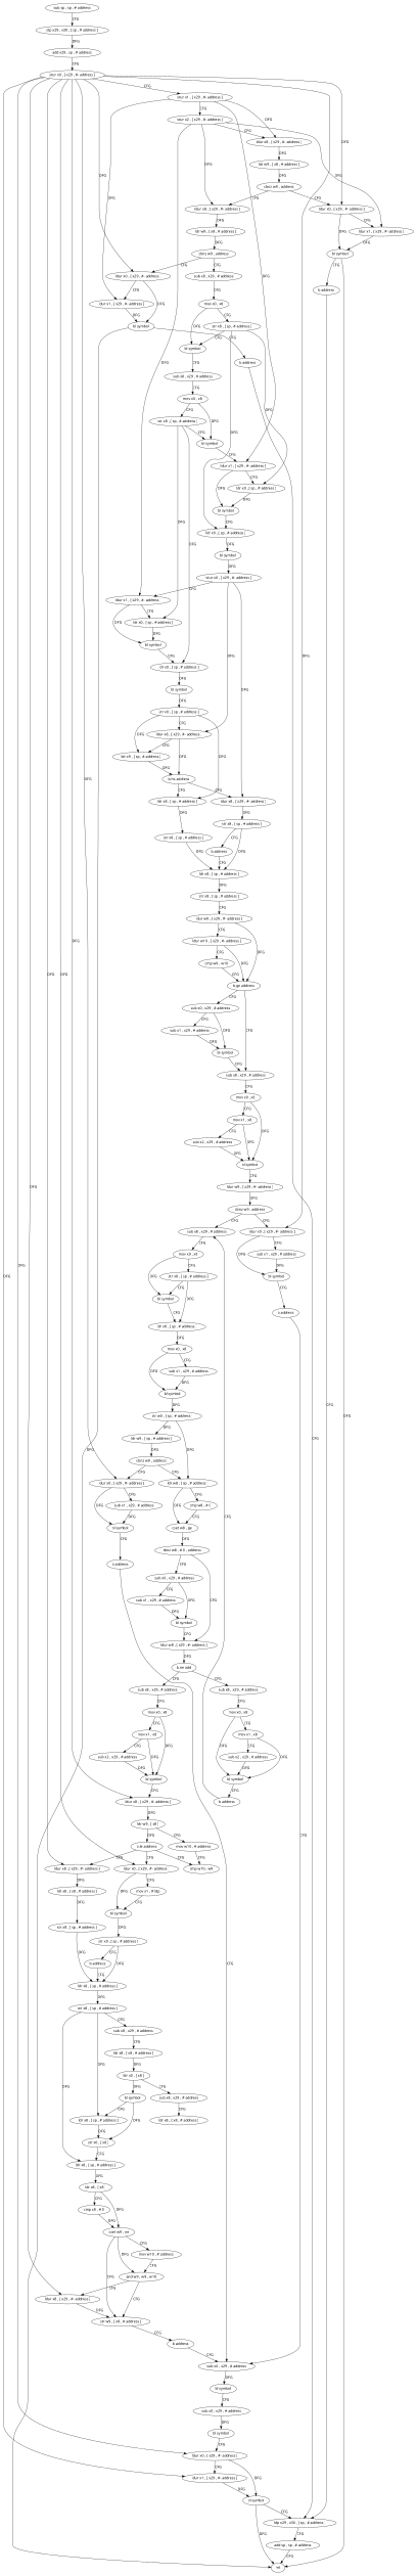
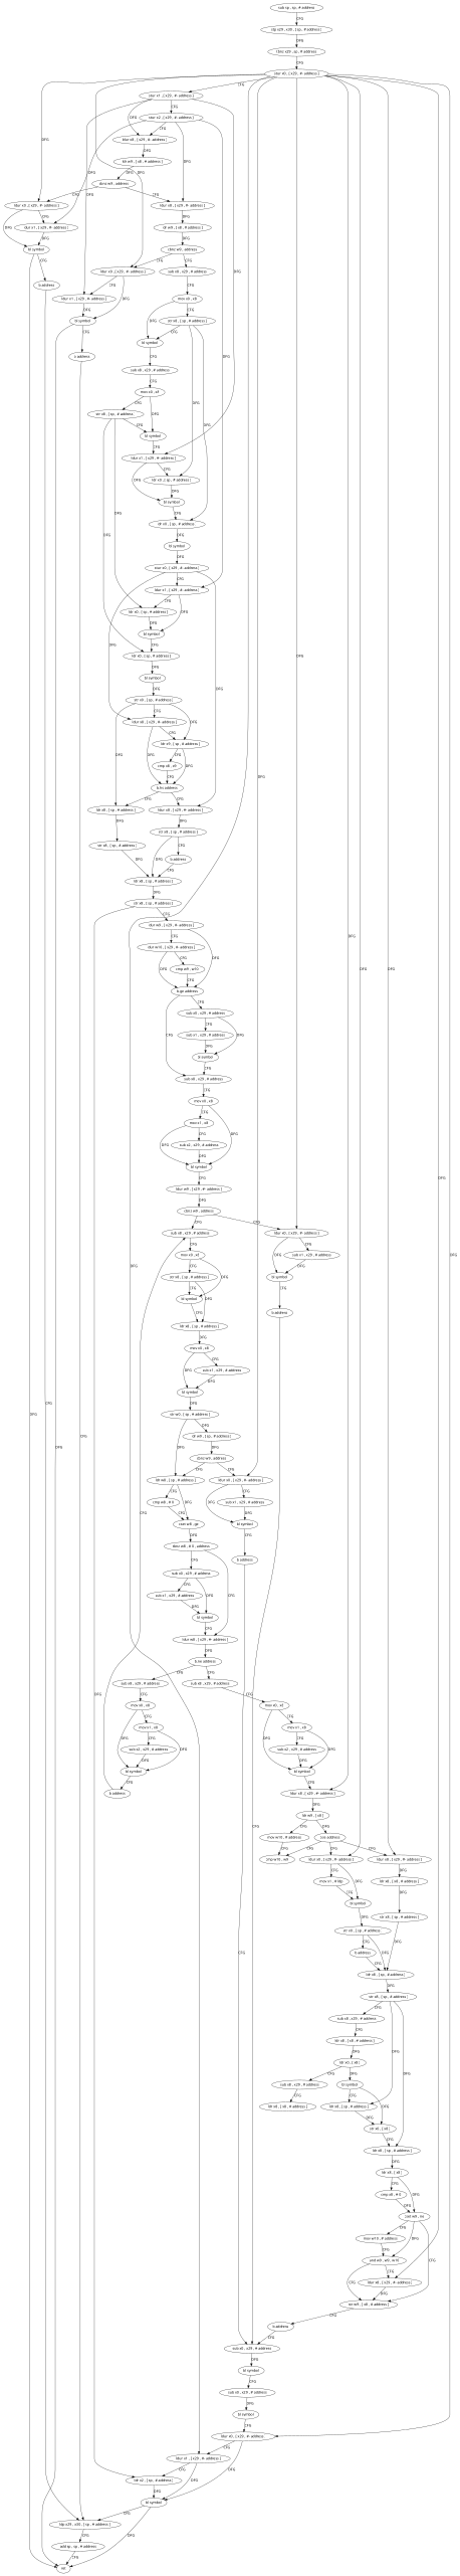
  digraph {
    fontname="Noto Sans"
    node [fontname="Noto Sans"]
    edge [fontname="Noto Sans"]
    n1 [label="sub sp , sp , # address"]
    n2 [label="stp x29 , x30 , [ sp , # address ]"]
-   n3 [label="add x29 , sp , # address"]
+   n3 [label="tbnz x29 , sp , # address"]
    n4 [label="stur x0 , [ x29 , #- address ]"]
    n5 [label="stur x1 , [ x29 , #- address ]"]
    n6 [label="ldur x0 , [ x29 , #- address ]"]
    n7 [label="ldur x0 , [ x29 , #- address ]"]
    n8 [label="ldur x0 , [ x29 , #- address ]"]
    n9 [label="ldur x0 , [ x29 , #- address ]"]
    n10 [label="ldur x0 , [ x29 , #- address ]"]
    n11 [label="ldur x1 , [ x29 , #- address ]"]
    n12 [label="ldur x8 , [ x29 , #- address ]"]
    n13 [label="ldur x8 , [ x29 , #- address ]"]
    n14 [label="ldur x0 , [ x29 , #- address ]"]
    n15 [label="ldur x8 , [ x29 , #- address ]"]
    n16 [label="stur x2 , [ x29 , #- address ]"]
    n17 [label="ldur x8 , [ x29 , #- address ]"]
    n18 [label="ldur x1 , [ x29 , #- address ]"]
    n19 [label="ldur x1 , [ x29 , #- address ]"]
    n20 [label="ldur x1 , [ x29 , #- address ]"]
    n21 [label="bl symbol"]
    n22 [label="bl symbol"]
    n23 [label="sub x1 , x29 , # address"]
    n24 [label="bl symbol"]
    n25 [label="sub x1 , x29 , # address"]
    n26 [label="bl symbol"]
    n27 [label="bl symbol"]
+   n28 [label="ldr x2 , [ sp , # address ]"]
    n29 [label="ldr w9 , [ x8 ]"]
    n30 [label="ldr x8 , [ x8 , # address ]"]
    n31 [label="mov x1 , # ldp"]
    n32 [label="bl symbol"]
    n33 [label="str w9 , [ x8 , # address ]"]
    n34 [label="ldur x8 , [ x29 , #- address ]"]
    n35 [label="ldur x1 , [ x29 , #- address ]"]
    n36 [label="ldr w9 , [ x8 , # address ]"]
    n37 [label="ldr x0 , [ sp , # address ]"]
    n38 [label="bl symbol"]
    n39 [label="ldr w9 , [ x8 , # address ]"]
    n40 [label="ldr x0 , [ sp , # address ]"]
    n41 [label="bl symbol"]
    n42 [label="cbnz w9 , address"]
    n43 [label="cbnz w9 , address"]
    n44 [label="b address"]
    n45 [label=ret]
    n46 [label="sub x8 , x29 , # address"]
    n47 [label="mov x0 , x8"]
    n48 [label="str x8 , [ sp , # address ]"]
    n49 [label="bl symbol"]
    n50 [label="b address"]
    n51 [label="ldp x29 , x30 , [ sp , # address ]"]
    n52 [label="add sp , sp , # address"]
    n53 [label="ldr x0 , [ sp , # address ]"]
    n54 [label="sub x8 , x29 , # address"]
    n55 [label="bl symbol"]
    n56 [label="mov x0 , x8"]
    n57 [label="str x8 , [ sp , # address ]"]
    n58 [label="bl symbol"]
    n59 [label="ldr x0 , [ sp , # address ]"]
    n60 [label="bl symbol"]
    n61 [label="stur x0 , [ x29 , #- address ]"]
    n62 [label="ldur x8 , [ x29 , #- address ]"]
    n63 [label="ldur x8 , [ x29 , #- address ]"]
    n64 [label="ldr x9 , [ sp , # address ]"]
    n65 [label="b.hs address"]
    n66 [label="str x8 , [ sp , # address ]"]
    n67 [label="str x0 , [ sp , # address ]"]
    n68 [label="ldr x8 , [ sp , # address ]"]
+   n69 [label="cmp x8 , x9"]
    n70 [label="str x8 , [ sp , # address ]"]
    n71 [label="ldr x8 , [ sp , # address ]"]
    n72 [label="b address"]
    n73 [label="str x8 , [ sp , # address ]"]
    n74 [label="ldur w9 , [ x29 , #- address ]"]
    n75 [label="sub x8 , x29 , # address"]
    n76 [label="mov x0 , x8"]
    n77 [label="mov x1 , x8"]
    n78 [label="bl symbol"]
    n79 [label="sub x2 , x29 , # address"]
    n80 [label="ldur w9 , [ x29 , #- address ]"]
    n81 [label="cbnz w9 , address"]
    n82 [label="sub x8 , x29 , # address"]
    n83 [label="mov x0 , x8"]
    n84 [label="str x8 , [ sp , # address ]"]
    n85 [label="bl symbol"]
    n86 [label="b address"]
    n87 [label="sub x0 , x29 , # address"]
    n88 [label="sub x1 , x29 , # address"]
    n89 [label="bl symbol"]
    n90 [label="ldur w10 , [ x29 , #- address ]"]
    n91 [label="b.ge address"]
    n92 [label="cmp w9 , w10"]
    n93 [label="ldr x8 , [ sp , # address ]"]
    n94 [label="mov x0 , x8"]
    n95 [label="sub x1 , x29 , # address"]
    n96 [label="bl symbol"]
    n97 [label="str w0 , [ sp , # address ]"]
    n98 [label="ldr w9 , [ sp , # address ]"]
    n99 [label="ldr w8 , [ sp , # address ]"]
    n100 [label="cbnz w9 , address"]
    n101 [label="cmp w8 , # 0"]
    n102 [label="cset w8 , ge"]
    n103 [label="tbnz w8 , # 0 , address"]
    n104 [label="b address"]
    n105 [label="sub x0 , x29 , # address"]
    n106 [label="bl symbol"]
    n107 [label="sub x0 , x29 , # address"]
    n108 [label="ldur w8 , [ x29 , #- address ]"]
    n109 [label="sub x0 , x29 , # address"]
-   n110 [label="b.ne add"]
+   n110 [label="b.ne address"]
    n111 [label="sub x1 , x29 , # address"]
    n112 [label="bl symbol"]
    n113 [label="sub x8 , x29 , # address"]
    n114 [label="sub x8 , x29 , # address"]
    n115 [label="bl symbol"]
    n116 [label="mov x0 , x8"]
    n117 [label="mov x0 , x8"]
    n118 [label="mov x1 , x8"]
    n119 [label="bl symbol"]
    n120 [label="mov x1 , x8"]
    n121 [label="bl symbol"]
    n122 [label="sub x2 , x29 , # address"]
    n123 [label="b address"]
    n124 [label="sub x2 , x29 , # address"]
    n125 [label="mov w10 , # address"]
    n126 [label="b.le address"]
    n127 [label="cmp w10 , w9"]
    n128 [label="str x8 , [ sp , # address ]"]
    n129 [label="str x0 , [ sp , # address ]"]
    n130 [label="ldr x8 , [ sp , # address ]"]
    n131 [label="str x8 , [ sp , # address ]"]
    n132 [label="sub x8 , x29 , # address"]
    n133 [label="ldr x8 , [ sp , # address ]"]
    n134 [label="ldr x8 , [ sp , # address ]"]
    n135 [label="b address"]
    n136 [label="ldr x8 , [ x8 , # address ]"]
    n137 [label="str x0 , [ x8 ]"]
    n138 [label="ldr x8 , [ x8 ]"]
    n139 [label="ldr x0 , [ x8 ]"]
    n140 [label="sub x8 , x29 , # address"]
    n141 [label="bl symbol"]
    n142 [label="ldr x8 , [ x8 , # address ]"]
    n143 [label="cmp x8 , # 0"]
    n144 [label="cset w9 , ne"]
    n145 [label="mov w10 , # address"]
    n146 [label="and w9 , w9 , w10"]
    n147 [label="b address"]
    n1 -> n2 [label=CFG]
    n2 -> n3 [label=DFG]
    n3 -> n4 [label=CFG]
    n4 -> n5 [label=CFG]
    n4 -> n6 [label=DFG]
    n4 -> n7 [label=DFG]
    n4 -> n8 [label=DFG]
    n4 -> n9 [label=DFG]
    n4 -> n10 [label=DFG]
    n4 -> n11 [label=DFG]
    n4 -> n12 [label=DFG]
    n4 -> n13 [label=DFG]
    n4 -> n14 [label=DFG]
    n4 -> n15 [label=DFG]
    n5 -> n16 [label=CFG]
    n5 -> n17 [label=DFG]
    n5 -> n18 [label=DFG]
    n5 -> n19 [label=DFG]
    n6 -> n20 [label=CFG]
    n6 -> n21 [label=DFG]
    n7 -> n19 [label=CFG]
    n7 -> n22 [label=DFG]
    n8 -> n23 [label=CFG]
    n8 -> n24 [label=DFG]
    n9 -> n25 [label=CFG]
    n9 -> n26 [label=DFG]
    n10 -> n11 [label=CFG]
    n10 -> n27 [label=DFG]
    n11 -> n27 [label=DFG]
+   n11 -> n28 [label=CFG]
    n12 -> n29 [label=DFG]
    n13 -> n30 [label=DFG]
    n14 -> n31 [label=CFG]
    n14 -> n32 [label=DFG]
    n15 -> n33 [label=DFG]
    n16 -> n17 [label=CFG]
    n16 -> n20 [label=DFG]
    n16 -> n34 [label=DFG]
    n16 -> n35 [label=DFG]
    n17 -> n36 [label=DFG]
    n18 -> n37 [label=CFG]
    n18 -> n38 [label=DFG]
    n19 -> n22 [label=DFG]
    n20 -> n21 [label=DFG]
    n21 -> n44 [label=CFG]
    n21 -> n45 [label=DFG]
    n22 -> n45 [label=DFG]
    n22 -> n50 [label=CFG]
    n23 -> n24 [label=DFG]
    n24 -> n86 [label=CFG]
    n25 -> n26 [label=DFG]
    n26 -> n104 [label=CFG]
    n27 -> n45 [label=DFG]
    n27 -> n51 [label=CFG]
+   n28 -> n27 [label=DFG]
    n29 -> n125 [label=CFG]
    n29 -> n126 [label=DFG]
    n30 -> n128 [label=DFG]
    n31 -> n32 [label=CFG]
    n32 -> n129 [label=DFG]
    n33 -> n147 [label=CFG]
    n34 -> n39 [label=DFG]
    n35 -> n40 [label=CFG]
    n35 -> n41 [label=DFG]
    n36 -> n42 [label=DFG]
    n37 -> n38 [label=DFG]
    n38 -> n53 [label=CFG]
    n39 -> n43 [label=DFG]
    n40 -> n41 [label=DFG]
    n41 -> n59 [label=CFG]
    n42 -> n6 [label=CFG]
    n42 -> n34 [label=CFG]
    n43 -> n7 [label=CFG]
    n43 -> n46 [label=CFG]
    n44 -> n51 [label=CFG]
    n46 -> n47 [label=CFG]
    n47 -> n48 [label=CFG]
    n47 -> n49 [label=DFG]
    n48 -> n37 [label=DFG]
    n48 -> n49 [label=CFG]
    n48 -> n53 [label=DFG]
    n49 -> n54 [label=CFG]
    n50 -> n51 [label=CFG]
    n51 -> n52 [label=CFG]
    n52 -> n45 [label=CFG]
    n53 -> n55 [label=DFG]
    n54 -> n56 [label=CFG]
    n55 -> n61 [label=DFG]
    n56 -> n57 [label=CFG]
    n56 -> n58 [label=DFG]
    n57 -> n40 [label=DFG]
    n57 -> n58 [label=CFG]
    n57 -> n59 [label=DFG]
    n58 -> n18 [label=CFG]
    n59 -> n60 [label=DFG]
    n60 -> n67 [label=DFG]
    n61 -> n35 [label=CFG]
    n61 -> n62 [label=DFG]
    n61 -> n63 [label=DFG]
    n62 -> n64 [label=CFG]
    n62 -> n65 [label=DFG]
    n63 -> n66 [label=DFG]
    n64 -> n65 [label=DFG]
+   n64 -> n69 [label=CFG]
    n65 -> n63 [label=CFG]
    n65 -> n68 [label=CFG]
    n66 -> n71 [label=DFG]
    n66 -> n72 [label=CFG]
    n67 -> n62 [label=CFG]
    n67 -> n64 [label=DFG]
    n67 -> n68 [label=DFG]
    n68 -> n70 [label=DFG]
+   n69 -> n65 [label=CFG]
    n70 -> n71 [label=DFG]
    n71 -> n73 [label=DFG]
    n72 -> n71 [label=CFG]
+   n73 -> n28 [label=DFG]
    n73 -> n74 [label=CFG]
    n74 -> n90 [label=CFG]
    n74 -> n91 [label=DFG]
    n75 -> n76 [label=CFG]
    n76 -> n77 [label=CFG]
    n76 -> n78 [label=DFG]
    n77 -> n78 [label=DFG]
    n77 -> n79 [label=CFG]
    n78 -> n80 [label=CFG]
    n79 -> n78 [label=DFG]
    n80 -> n81 [label=DFG]
    n81 -> n8 [label=CFG]
    n81 -> n82 [label=CFG]
    n82 -> n83 [label=CFG]
    n83 -> n84 [label=CFG]
    n83 -> n85 [label=DFG]
    n84 -> n85 [label=CFG]
    n84 -> n93 [label=DFG]
    n85 -> n93 [label=CFG]
    n86 -> n105 [label=CFG]
    n87 -> n88 [label=CFG]
    n87 -> n89 [label=DFG]
    n88 -> n89 [label=DFG]
    n89 -> n75 [label=CFG]
    n90 -> n91 [label=DFG]
    n90 -> n92 [label=CFG]
    n91 -> n75 [label=CFG]
    n91 -> n87 [label=CFG]
    n92 -> n91 [label=CFG]
    n93 -> n94 [label=DFG]
    n94 -> n95 [label=CFG]
    n94 -> n96 [label=DFG]
    n95 -> n96 [label=DFG]
    n96 -> n97 [label=DFG]
    n97 -> n98 [label=DFG]
    n97 -> n99 [label=DFG]
    n98 -> n100 [label=DFG]
    n99 -> n101 [label=CFG]
    n99 -> n102 [label=DFG]
    n100 -> n9 [label=CFG]
    n100 -> n99 [label=CFG]
    n101 -> n102 [label=CFG]
    n102 -> n103 [label=DFG]
    n103 -> n108 [label=CFG]
    n103 -> n109 [label=CFG]
    n104 -> n105 [label=CFG]
    n105 -> n106 [label=DFG]
    n106 -> n107 [label=CFG]
    n107 -> n115 [label=DFG]
    n108 -> n110 [label=DFG]
    n109 -> n111 [label=CFG]
    n109 -> n112 [label=DFG]
    n110 -> n113 [label=CFG]
    n110 -> n114 [label=CFG]
    n111 -> n112 [label=DFG]
    n112 -> n108 [label=CFG]
    n113 -> n116 [label=CFG]
    n114 -> n117 [label=CFG]
    n115 -> n10 [label=CFG]
    n116 -> n118 [label=CFG]
    n116 -> n119 [label=DFG]
    n117 -> n120 [label=CFG]
    n117 -> n121 [label=DFG]
    n118 -> n119 [label=DFG]
    n118 -> n122 [label=CFG]
    n119 -> n123 [label=CFG]
    n120 -> n121 [label=DFG]
    n120 -> n124 [label=CFG]
    n121 -> n12 [label=CFG]
    n122 -> n119 [label=DFG]
    n123 -> n82 [label=CFG]
    n124 -> n121 [label=DFG]
    n125 -> n127 [label=CFG]
    n126 -> n13 [label=CFG]
    n126 -> n14 [label=CFG]
    n126 -> n127 [label=CFG]
    n128 -> n130 [label=DFG]
    n129 -> n130 [label=DFG]
    n129 -> n135 [label=CFG]
    n130 -> n131 [label=DFG]
    n131 -> n132 [label=CFG]
    n131 -> n133 [label=DFG]
    n131 -> n134 [label=DFG]
    n132 -> n136 [label=CFG]
    n133 -> n137 [label=DFG]
    n134 -> n138 [label=DFG]
    n135 -> n130 [label=CFG]
    n136 -> n139 [label=DFG]
    n137 -> n134 [label=CFG]
    n138 -> n143 [label=CFG]
    n138 -> n144 [label=DFG]
    n139 -> n140 [label=CFG]
    n139 -> n141 [label=DFG]
    n140 -> n142 [label=CFG]
    n141 -> n133 [label=CFG]
    n141 -> n137 [label=DFG]
    n143 -> n144 [label=DFG]
    n144 -> n33 [label=CFG]
    n144 -> n145 [label=CFG]
    n144 -> n146 [label=DFG]
    n145 -> n146 [label=CFG]
    n146 -> n15 [label=CFG]
    n146 -> n33 [label=CFG]
    n147 -> n105 [label=CFG]
  }
